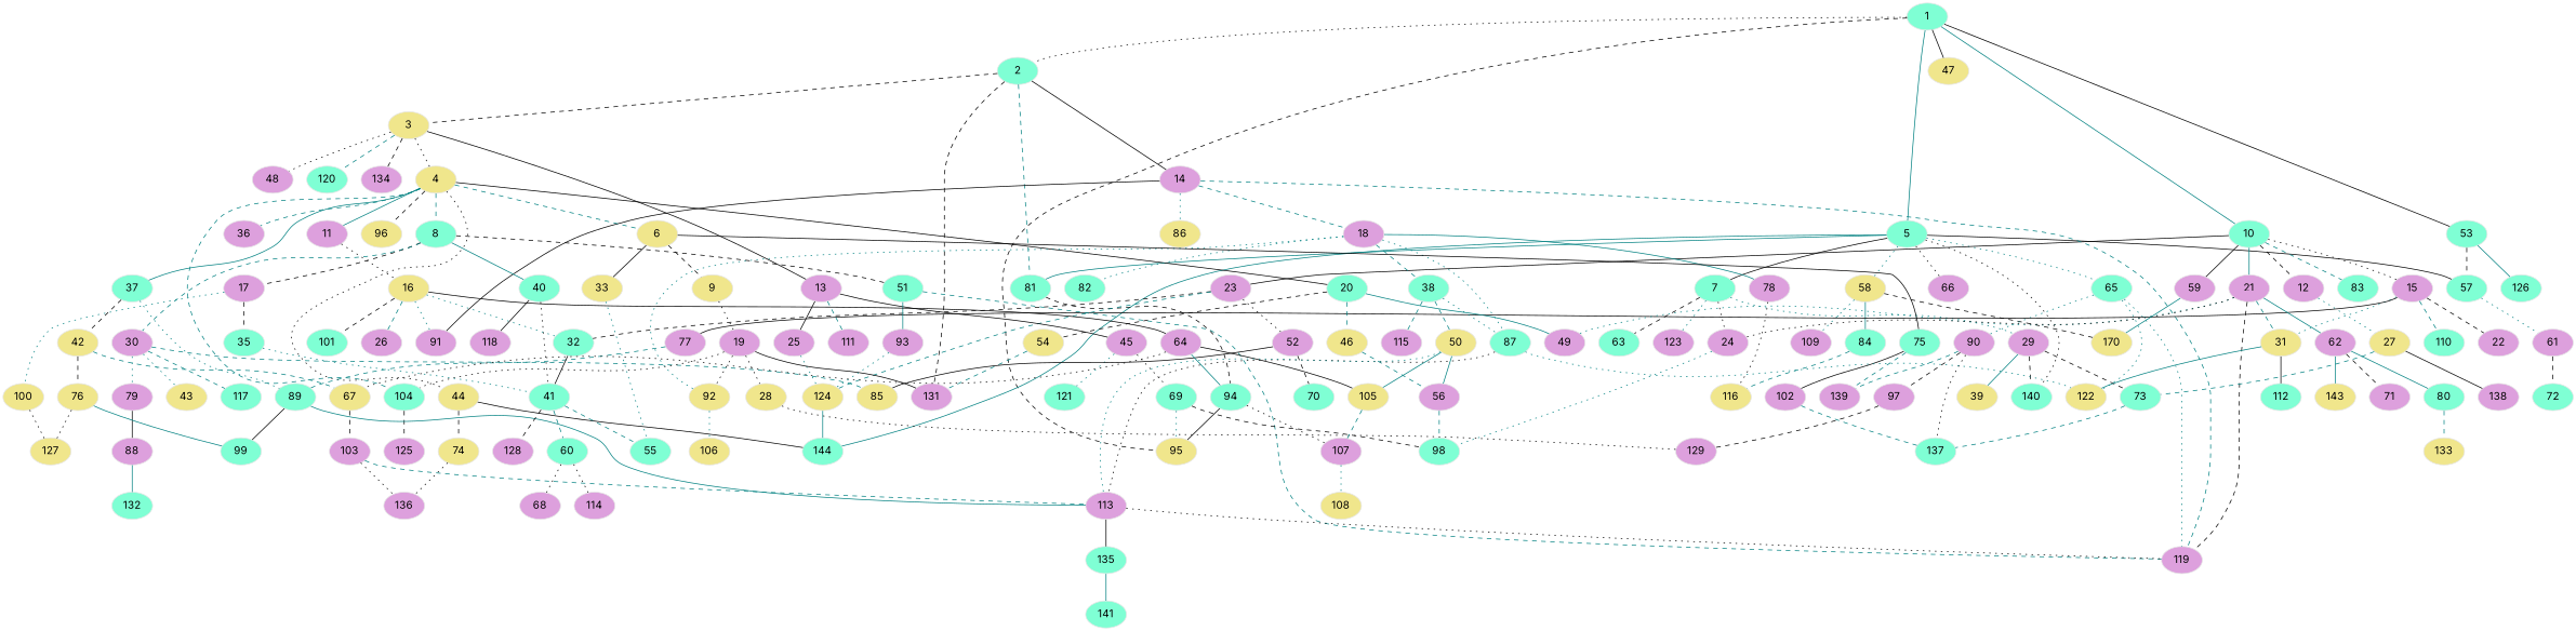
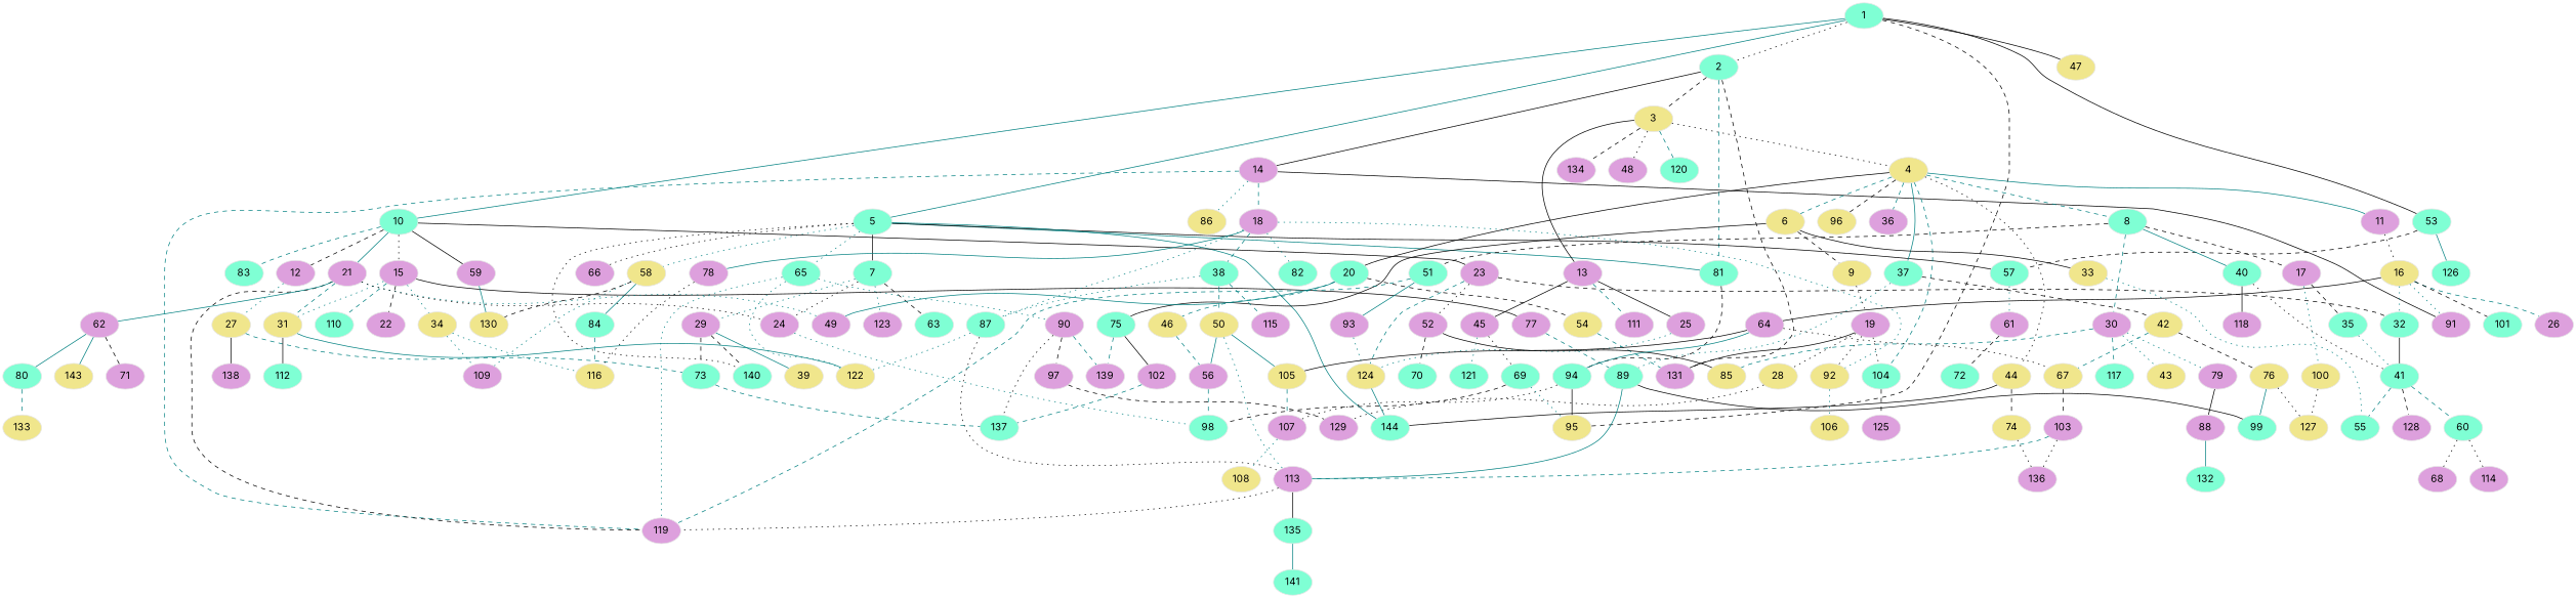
  graph {
    fontname=Inter
    node [color=gray90 fillcolor=plum fontname=Inter style=filled]
    edge [color=teal fontname=Inter style=dashed]
    1 [fillcolor=aquamarine]
    2 [fillcolor=aquamarine]
    5 [fillcolor=aquamarine]
    10 [fillcolor=aquamarine]
    47 [fillcolor=khaki]
    53 [fillcolor=aquamarine]
    95 [fillcolor=khaki]
    3 [fillcolor=khaki]
    14
    81 [fillcolor=aquamarine]
    131
    7 [fillcolor=aquamarine]
    57 [fillcolor=aquamarine]
    58 [fillcolor=khaki]
    65 [fillcolor=aquamarine]
    66
    140 [fillcolor=aquamarine]
    144 [fillcolor=aquamarine]
    12
    15
    21
    23
    59
    83 [fillcolor=aquamarine]
    126 [fillcolor=aquamarine]
    4 [fillcolor=khaki]
    13
    48
    120 [fillcolor=aquamarine]
    134
    18
    86 [fillcolor=khaki]
    91
    119
    94 [fillcolor=aquamarine]
    6 [fillcolor=khaki]
    8 [fillcolor=aquamarine]
    11
    20 [fillcolor=aquamarine]
    36
    37 [fillcolor=aquamarine]
    44 [fillcolor=khaki]
    96 [fillcolor=khaki]
    104 [fillcolor=aquamarine]
    25
    45
    111
    9 [fillcolor=khaki]
    33 [fillcolor=khaki]
    75 [fillcolor=aquamarine]
    17
    30
    40 [fillcolor=aquamarine]
    51 [fillcolor=aquamarine]
    16 [fillcolor=khaki]
    46 [fillcolor=khaki]
    49
    54 [fillcolor=khaki]
    42 [fillcolor=khaki]
    89 [fillcolor=aquamarine]
    74 [fillcolor=khaki]
    125
    24
    29
    63 [fillcolor=aquamarine]
    123
    61
    109
    84 [fillcolor=aquamarine]
-   130 [fillcolor=khaki label=170]
+   130 [fillcolor=khaki]
    122 [fillcolor=khaki]
    90
    19
    55 [fillcolor=aquamarine]
    102
    139
    98 [fillcolor=aquamarine]
    73 [fillcolor=aquamarine]
    39 [fillcolor=khaki]
    35 [fillcolor=aquamarine]
    100 [fillcolor=khaki]
    43 [fillcolor=khaki]
    79
    85 [fillcolor=khaki]
    117 [fillcolor=aquamarine]
    41 [fillcolor=aquamarine]
    118
    93
    92 [fillcolor=khaki]
    28 [fillcolor=khaki]
    27 [fillcolor=khaki]
    22
    31 [fillcolor=khaki]
+   34 [fillcolor=khaki]
    77
    110 [fillcolor=aquamarine]
    62
    32 [fillcolor=aquamarine]
    52
    124 [fillcolor=khaki]
    26
    64
    101 [fillcolor=aquamarine]
    138
    69 [fillcolor=aquamarine]
    121 [fillcolor=aquamarine]
    38 [fillcolor=aquamarine]
    78
    82 [fillcolor=aquamarine]
    87 [fillcolor=aquamarine]
    112 [fillcolor=aquamarine]
    116 [fillcolor=khaki]
    67 [fillcolor=khaki]
    105 [fillcolor=khaki]
    127 [fillcolor=khaki]
    50 [fillcolor=khaki]
    115
    113
    106 [fillcolor=khaki]
    129
    56
    71
    80 [fillcolor=aquamarine]
    143 [fillcolor=khaki]
    70 [fillcolor=aquamarine]
    137 [fillcolor=aquamarine]
    88
    60 [fillcolor=aquamarine]
    128
    76 [fillcolor=khaki]
    99 [fillcolor=aquamarine]
    68
    114
    103
    136
    107
    135 [fillcolor=aquamarine]
    72 [fillcolor=aquamarine]
    133 [fillcolor=khaki]
    97
    132 [fillcolor=aquamarine]
    108 [fillcolor=khaki]
    141 [fillcolor=aquamarine]
    1 -- 2 [color=black style=dotted]
    1 -- 5 [style=solid]
    1 -- 10 [style=solid]
    1 -- 47 [color=black style=solid]
    1 -- 53 [color=black style=solid]
    1 -- 95 [color=black]
    2 -- 3 [color=black]
    2 -- 14 [color=black style=solid]
    2 -- 81
    2 -- 131 [color=black]
    5 -- 81 [style=solid]
    5 -- 7 [color=black style=solid]
    5 -- 57 [color=black style=solid]
    5 -- 58 [style=dotted]
    5 -- 65 [style=dotted]
    5 -- 66 [color=black style=dotted]
    5 -- 140 [color=black style=dotted]
    5 -- 144 [style=solid]
    10 -- 12 [color=black]
    10 -- 15 [color=black style=dotted]
    10 -- 21 [style=solid]
    10 -- 23 [color=black style=solid]
    10 -- 59 [color=black style=solid]
    10 -- 83
    53 -- 57 [color=black]
    53 -- 126 [style=solid]
    3 -- 4 [color=black style=dotted]
    3 -- 13 [color=black style=solid]
    3 -- 48 [color=black style=dotted]
    3 -- 120
    3 -- 134 [color=black]
    14 -- 18
    14 -- 86 [style=dotted]
    14 -- 91 [color=black style=solid]
    14 -- 119
    81 -- 94 [color=black]
    7 -- 24 [color=black style=dotted]
    7 -- 29 [style=dotted]
    7 -- 63 [color=black]
    7 -- 123 [style=dotted]
    57 -- 61 [style=dotted]
    58 -- 109 [style=dotted]
    58 -- 84 [style=solid]
    58 -- 130 [color=black]
    65 -- 119 [style=dotted]
    65 -- 122 [style=dotted]
    65 -- 90 [style=dotted]
    12 -- 27 [style=dotted]
    15 -- 22 [color=black]
    15 -- 31 [style=dotted]
+   15 -- 34 [style=dotted]
    15 -- 77 [color=black style=solid]
    15 -- 110
    21 -- 119 [color=black]
    21 -- 49 [style=dotted]
    21 -- 24 [color=black style=dotted]
    21 -- 31
    21 -- 62 [style=solid]
    23 -- 32 [color=black]
    23 -- 52 [color=black style=dotted]
    23 -- 124
    59 -- 130 [style=solid]
    4 -- 6
    4 -- 8
    4 -- 11 [style=solid]
    4 -- 20 [color=black style=solid]
    4 -- 36
    4 -- 37 [style=solid]
    4 -- 44 [color=black style=dotted]
    4 -- 96 [color=black]
    4 -- 104
    13 -- 25 [color=black style=solid]
    13 -- 45 [color=black style=solid]
    13 -- 111
    18 -- 92 [style=dotted]
    18 -- 38
    18 -- 78 [style=solid]
    18 -- 82 [style=dotted]
    18 -- 87 [style=dotted]
    94 -- 95 [color=black style=solid]
    94 -- 107 [color=black style=dotted]
    6 -- 9 [color=black]
    6 -- 33 [color=black style=solid]
    6 -- 75 [color=black style=solid]
    8 -- 17 [color=black]
    8 -- 30
    8 -- 40 [style=solid]
    8 -- 51 [color=black]
    11 -- 16 [color=black style=dotted]
    20 -- 46
    20 -- 49 [style=solid]
    20 -- 54 [color=black]
    37 -- 42 [color=black]
    37 -- 89 [style=dotted]
    44 -- 144 [color=black style=solid]
    44 -- 74 [color=black]
    104 -- 125 [color=black]
    25 -- 124 [style=dotted]
    45 -- 69 [color=black style=dotted]
    45 -- 121 [style=dotted]
    9 -- 19 [color=black style=dotted]
    33 -- 55 [style=dotted]
    75 -- 102 [color=black style=solid]
    75 -- 139
    17 -- 35 [color=black]
    17 -- 100 [style=dotted]
    30 -- 43 [style=dotted]
    30 -- 79 [style=dotted]
    30 -- 85
    30 -- 117
    40 -- 41 [color=black style=dotted]
    40 -- 118 [color=black style=solid]
    51 -- 119
    51 -- 93 [style=solid]
    16 -- 91 [style=dotted]
    16 -- 32 [style=dotted]
    16 -- 26
    16 -- 64 [color=black style=solid]
    16 -- 101 [color=black]
    46 -- 56
    54 -- 131
    42 -- 67
    42 -- 76 [color=black]
    89 -- 113 [style=solid]
    89 -- 99 [color=black style=solid]
    74 -- 136 [color=black style=dotted]
    24 -- 98 [style=dotted]
    29 -- 140 [color=black]
    29 -- 73 [color=black]
    29 -- 39 [style=solid]
    61 -- 72 [color=black]
    84 -- 116
    90 -- 139
    90 -- 137 [color=black style=dotted]
    90 -- 97 [color=black]
    19 -- 131 [color=black style=solid]
    19 -- 104 [color=black style=dotted]
    19 -- 92 [color=black style=dotted]
    19 -- 28 [color=black style=dotted]
    102 -- 137
    73 -- 137
    35 -- 41 [style=dotted]
    100 -- 127 [color=black style=dotted]
    79 -- 88 [color=black style=solid]
    41 -- 55
    41 -- 60
    41 -- 128 [color=black]
    93 -- 124 [style=dotted]
    92 -- 106 [style=dotted]
    28 -- 129 [color=black style=dotted]
    27 -- 73
    27 -- 138 [color=black style=solid]
    31 -- 122 [style=solid]
    31 -- 112 [color=black style=solid]
+   34 -- 109 [style=dotted]
+   34 -- 116 [style=dotted]
    77 -- 89
    62 -- 71 [color=black]
    62 -- 80 [style=solid]
    62 -- 143 [style=solid]
    32 -- 41 [color=black style=solid]
    52 -- 85 [color=black style=solid]
    52 -- 70 [color=black]
    124 -- 144 [style=solid]
    64 -- 94 [style=solid]
    64 -- 67 [color=black style=dotted]
    64 -- 105 [color=black style=solid]
    69 -- 95 [style=dotted]
    69 -- 98 [color=black]
    38 -- 87 [style=dotted]
    38 -- 50
    38 -- 115
    78 -- 116 [color=black style=dotted]
    87 -- 122 [style=dotted]
    87 -- 113 [color=black style=dotted]
    67 -- 103 [color=black]
    105 -- 107
    50 -- 105 [style=solid]
    50 -- 113 [style=dotted]
    50 -- 56 [style=solid]
    113 -- 119 [color=black style=dotted]
    113 -- 135 [color=black style=solid]
    56 -- 98
    80 -- 133
    88 -- 132 [style=solid]
    60 -- 68 [color=black style=dotted]
    60 -- 114 [color=black style=dotted]
    76 -- 127 [color=black style=dotted]
    76 -- 99 [style=solid]
    103 -- 113
    103 -- 136 [color=black style=dotted]
    107 -- 108 [style=dotted]
    135 -- 141 [style=solid]
    97 -- 129 [color=black]
  }
